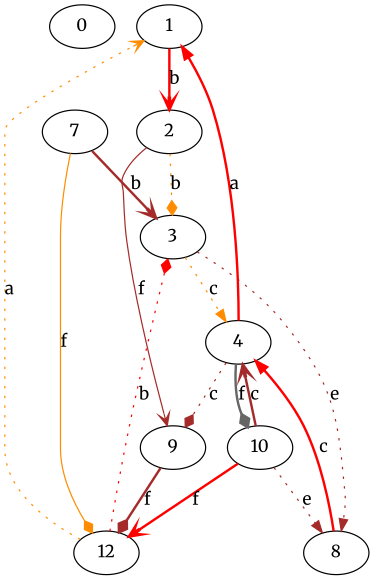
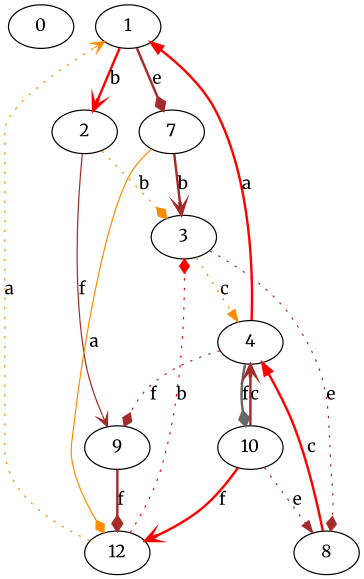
  strict digraph {
    fontname=Merriweather
    node [fontname=Merriweather]
    edge [arrowhead=diamond color=brown fontname=Merriweather style=bold]
    0
    1
    2
    7
    3
    9
    n7 [label=12]
    4
    8
    10
    1 -> 2 [arrowhead=vee color=red label=b]
+   1 -> 7 [label=e]
    2 -> 3 [color=darkorange label=b style=dotted]
    2 -> 9 [arrowhead=vee label=f style=solid]
    7 -> 3 [arrowhead=vee label=b]
-   7 -> n7 [color=darkorange label=f style=solid]
+   7 -> n7 [color=darkorange label=a style=solid]
    3 -> 4 [arrowhead=normal color=darkorange label=c style=dotted]
-   3 -> 8 [arrowhead=normal label=e style=dotted]
+   3 -> 8 [label=e style=dotted]
    9 -> n7 [label=f]
    n7 -> 1 [arrowhead=vee color=darkorange label=a style=dotted]
    n7 -> 3 [color=red label=b style=dotted]
    4 -> 1 [arrowhead=normal color=red label=a]
-   4 -> 9 [label=c style=dotted]
+   4 -> 9 [label=f style=dotted]
    4 -> 10 [color=gray40 label=f]
    8 -> 4 [arrowhead=normal color=red label=c]
    10 -> n7 [arrowhead=vee color=red label=f]
    10 -> 4 [arrowhead=vee label=c]
    10 -> 8 [arrowhead=normal label=e style=dotted]
  }
